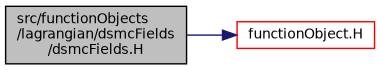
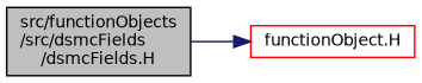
  digraph {
    rankdir=LR
    node [fontname=Helvetica fontsize=10 shape=record]
-   n1 [color=black fillcolor=grey75 fontcolor=black height=0.2 label="src/functionObjects\l/lagrangian/dsmcFields\l/dsmcFields.H" style=filled width=0.4]
+   n1 [color=black fillcolor=grey75 fontcolor=black height=0.2 label="src/functionObjects\l/src/dsmcFields\l/dsmcFields.H" style=filled width=0.4]
    n2 [color=red height=0.2 label="functionObject.H" width=0.4]
    n1 -> n2 [color=midnightblue fontname=Helvetica fontsize=10 labelfontname=Helvetica labelfontsize=10 style=solid]
  }
